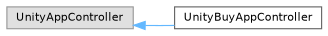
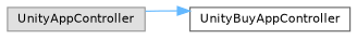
  digraph {
    rankdir=LR
    node [fontname=Helvetica fontsize=10 shape=box style=filled]
    n1 [color=grey60 fillcolor="#E0E0E0" height=0.2 label=UnityAppController width=0.4]
    n2 [color=grey40 fillcolor=white height=0.2 label=UnityBuyAppController width=0.4]
-   n1 -> n2 [color=steelblue1 dir=back fontname=Helvetica fontsize=10 labelfontname=Helvetica labelfontsize=10 style=solid]
+   n2 -> n1 [color=steelblue1 dir=back fontname=Helvetica fontsize=10 labelfontname=Helvetica labelfontsize=10 style=solid]
  }
